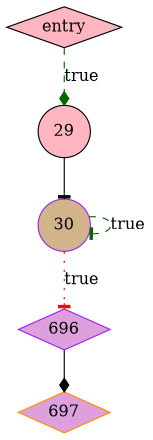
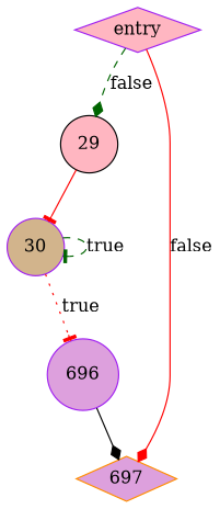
  digraph {
    node [color=black fillcolor=lightpink shape=circle style=filled]
    edge [arrowhead=diamond style=solid]
-   n1 [label=entry shape=diamond]
+   n1 [color=purple label=entry shape=diamond]
    29
    697 [color=darkorange fillcolor=plum shape=diamond]
    30 [color=purple fillcolor=tan]
-   696 [color=purple fillcolor=plum shape=diamond]
-   n1 -> 29 [color=darkgreen label=true style=dashed]
-   29 -> 30 [arrowhead=tee]
+   696 [color=purple fillcolor=plum]
+   n1 -> 29 [color=darkgreen label=false style=dashed]
+   n1 -> 697 [color=red label=false]
+   29 -> 30 [arrowhead=tee color=red]
    30 -> 30 [arrowhead=tee color=darkgreen label=true style=dashed]
    30 -> 696 [arrowhead=tee color=red label=true style=dotted]
    696 -> 697
  }
